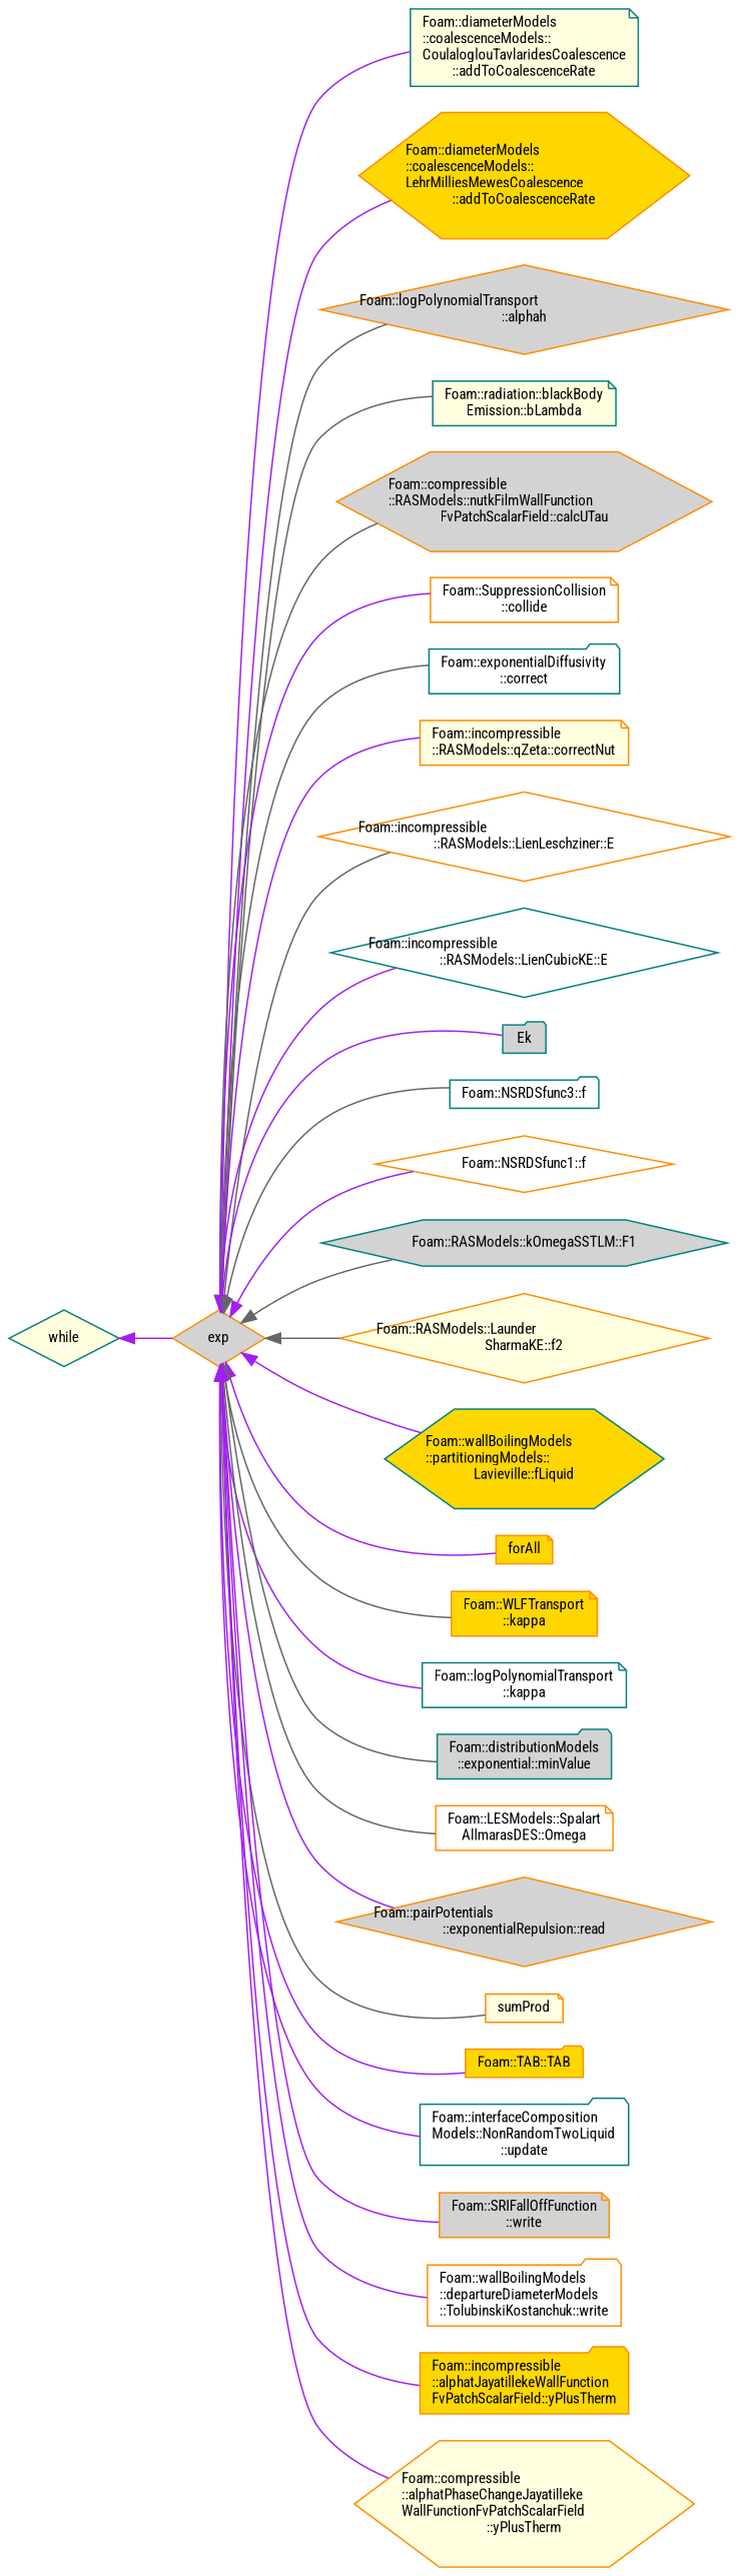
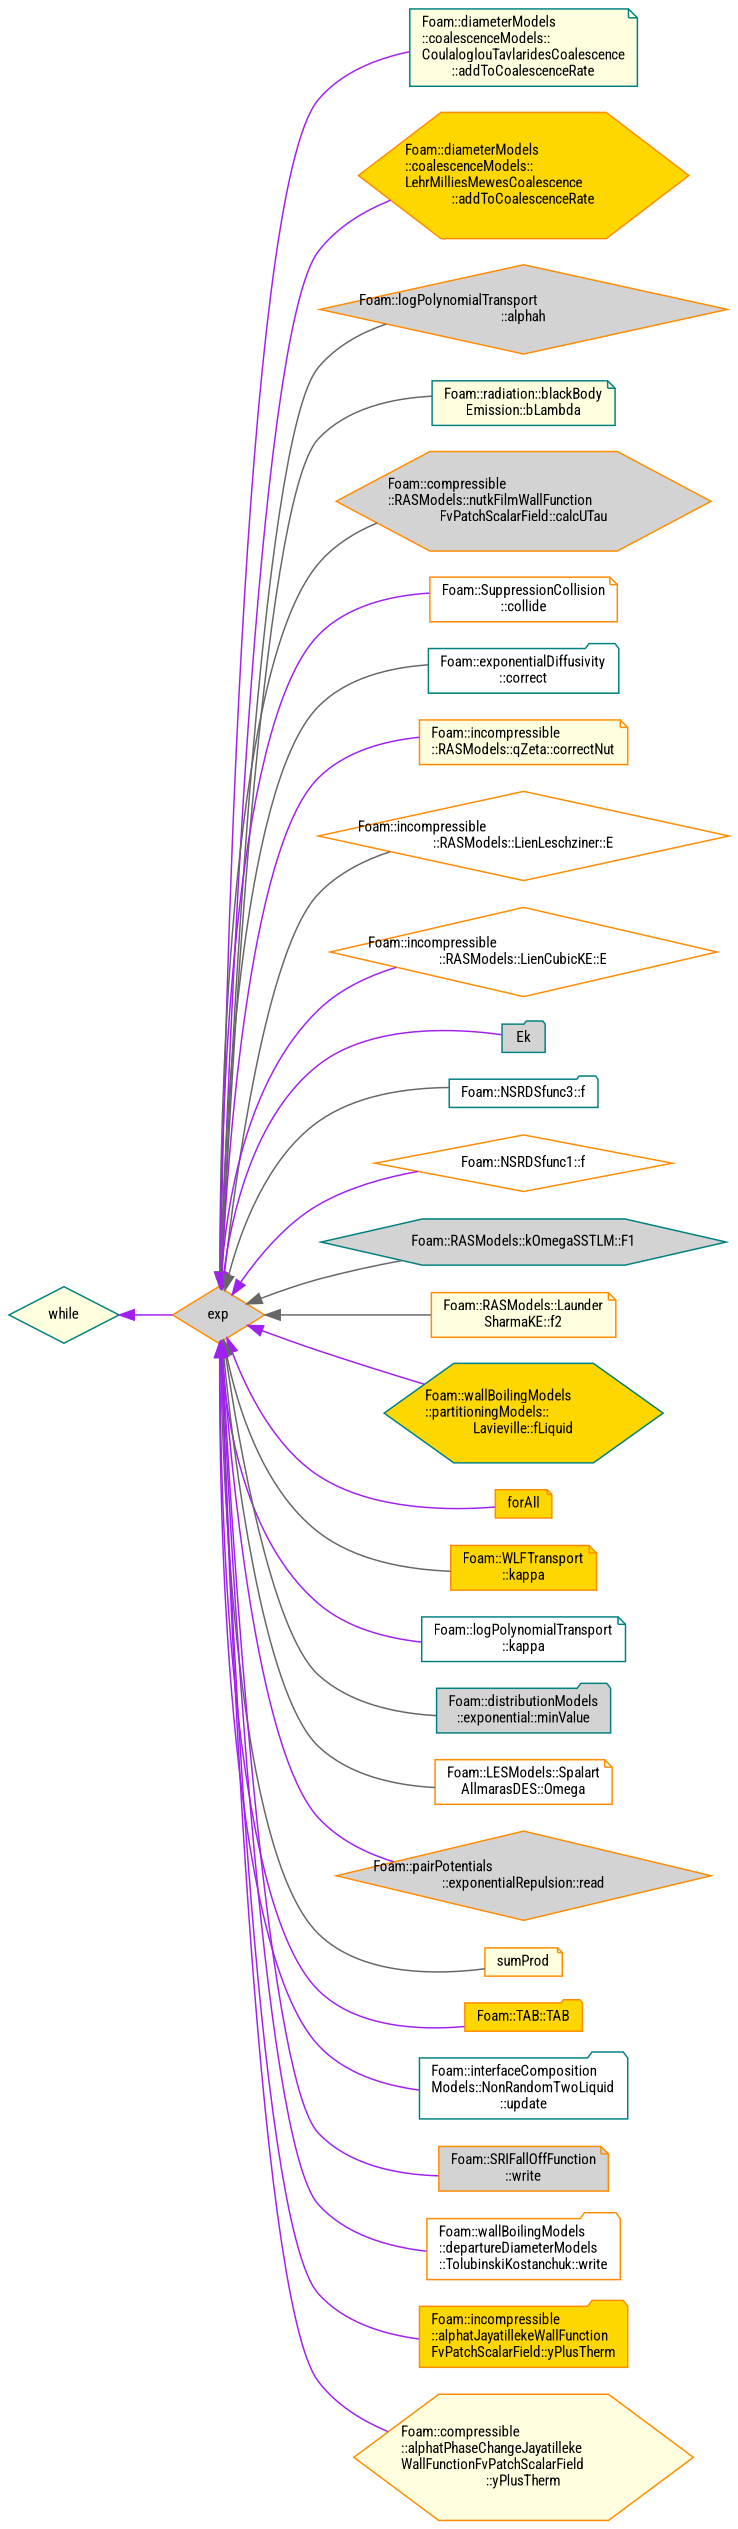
  digraph {
    fontname="Roboto Condensed"
    rankdir=LR
    node [color=darkorange fillcolor=white fontname="Roboto Condensed" fontsize=10 shape=note style=filled]
    edge [color=purple dir=back fontname="Roboto Condensed" fontsize=10 labelfontname=Helvetica labelfontsize=10 style=solid]
    n1 [fillcolor=lightgrey fontcolor=black height=0.2 label=exp shape=diamond width=0.4]
    n2 [color=teal fillcolor=lightyellow height=0.2 label="Foam::diameterModels\l::coalescenceModels::\lCoulaloglouTavlaridesCoalescence\l::addToCoalescenceRate" width=0.4]
    n3 [fillcolor=gold height=0.2 label="Foam::diameterModels\l::coalescenceModels::\lLehrMilliesMewesCoalescence\l::addToCoalescenceRate" shape=hexagon width=0.4]
    n4 [fillcolor=lightgrey height=0.2 label="Foam::logPolynomialTransport\l::alphah" shape=diamond width=0.4]
    n5 [color=teal fillcolor=lightyellow height=0.2 label="Foam::radiation::blackBody\lEmission::bLambda" width=0.4]
    n6 [fillcolor=lightgrey height=0.2 label="Foam::compressible\l::RASModels::nutkFilmWallFunction\lFvPatchScalarField::calcUTau" shape=hexagon width=0.4]
    n7 [height=0.2 label="Foam::SuppressionCollision\l::collide" width=0.4]
    n8 [color=teal height=0.2 label="Foam::exponentialDiffusivity\l::correct" shape=folder width=0.4]
    n9 [fillcolor=lightyellow height=0.2 label="Foam::incompressible\l::RASModels::qZeta::correctNut" width=0.4]
    n10 [height=0.2 label="Foam::incompressible\l::RASModels::LienLeschziner::E" shape=diamond width=0.4]
-   n11 [color=teal height=0.2 label="Foam::incompressible\l::RASModels::LienCubicKE::E" shape=diamond width=0.4]
+   n11 [height=0.2 label="Foam::incompressible\l::RASModels::LienCubicKE::E" shape=diamond width=0.4]
    n12 [color=teal fillcolor=lightgrey height=0.2 label=Ek shape=folder width=0.4]
    n13 [color=teal height=0.2 label="Foam::NSRDSfunc3::f" shape=folder width=0.4]
    n14 [height=0.2 label="Foam::NSRDSfunc1::f" shape=diamond width=0.4]
    n15 [color=teal fillcolor=lightgrey height=0.2 label="Foam::RASModels::kOmegaSSTLM::F1" shape=hexagon width=0.4]
-   n16 [fillcolor=lightyellow height=0.2 label="Foam::RASModels::Launder\lSharmaKE::f2" shape=diamond width=0.4]
+   n16 [fillcolor=lightyellow height=0.2 label="Foam::RASModels::Launder\lSharmaKE::f2" width=0.4]
    n17 [color=teal fillcolor=gold height=0.2 label="Foam::wallBoilingModels\l::partitioningModels::\lLavieville::fLiquid" shape=hexagon width=0.4]
    n18 [fillcolor=gold height=0.2 label=forAll width=0.4]
    n19 [fillcolor=gold height=0.2 label="Foam::WLFTransport\l::kappa" width=0.4]
    n20 [color=teal height=0.2 label="Foam::logPolynomialTransport\l::kappa" width=0.4]
    n21 [color=teal fillcolor=lightgrey height=0.2 label="Foam::distributionModels\l::exponential::minValue" shape=folder width=0.4]
    n22 [height=0.2 label="Foam::LESModels::Spalart\lAllmarasDES::Omega" width=0.4]
    n23 [fillcolor=lightgrey height=0.2 label="Foam::pairPotentials\l::exponentialRepulsion::read" shape=diamond width=0.4]
    n24 [fillcolor=lightyellow height=0.2 label=sumProd width=0.4]
    n25 [fillcolor=gold height=0.2 label="Foam::TAB::TAB" shape=folder width=0.4]
    n26 [color=teal height=0.2 label="Foam::interfaceComposition\lModels::NonRandomTwoLiquid\l::update" shape=folder width=0.4]
    n27 [fillcolor=lightgrey height=0.2 label="Foam::SRIFallOffFunction\l::write" width=0.4]
    n28 [height=0.2 label="Foam::wallBoilingModels\l::departureDiameterModels\l::TolubinskiKostanchuk::write" shape=folder width=0.4]
    n29 [fillcolor=gold height=0.2 label="Foam::incompressible\l::alphatJayatillekeWallFunction\lFvPatchScalarField::yPlusTherm" shape=folder width=0.4]
    n30 [fillcolor=lightyellow height=0.2 label="Foam::compressible\l::alphatPhaseChangeJayatilleke\lWallFunctionFvPatchScalarField\l::yPlusTherm" shape=hexagon width=0.4]
    n31 [color=teal fillcolor=lightyellow height=0.2 label=while shape=diamond width=0.4]
    n1 -> n2
    n1 -> n3
    n1 -> n4 [color=gray40]
    n1 -> n5 [color=gray40]
    n1 -> n6 [color=gray40]
    n1 -> n7
    n1 -> n8 [color=gray40]
    n1 -> n9
    n1 -> n10 [color=gray40]
    n1 -> n11
    n1 -> n12
    n1 -> n13 [color=gray40]
    n1 -> n14
    n1 -> n15 [color=gray40]
    n1 -> n16 [color=gray40]
    n1 -> n17
    n1 -> n18
    n1 -> n19 [color=gray40]
    n1 -> n20
    n1 -> n21 [color=gray40]
    n1 -> n22 [color=gray40]
    n1 -> n23
    n1 -> n24 [color=gray40]
    n1 -> n25
    n1 -> n26
    n1 -> n27
    n1 -> n28
    n1 -> n29
    n1 -> n30
    n31 -> n1
  }
